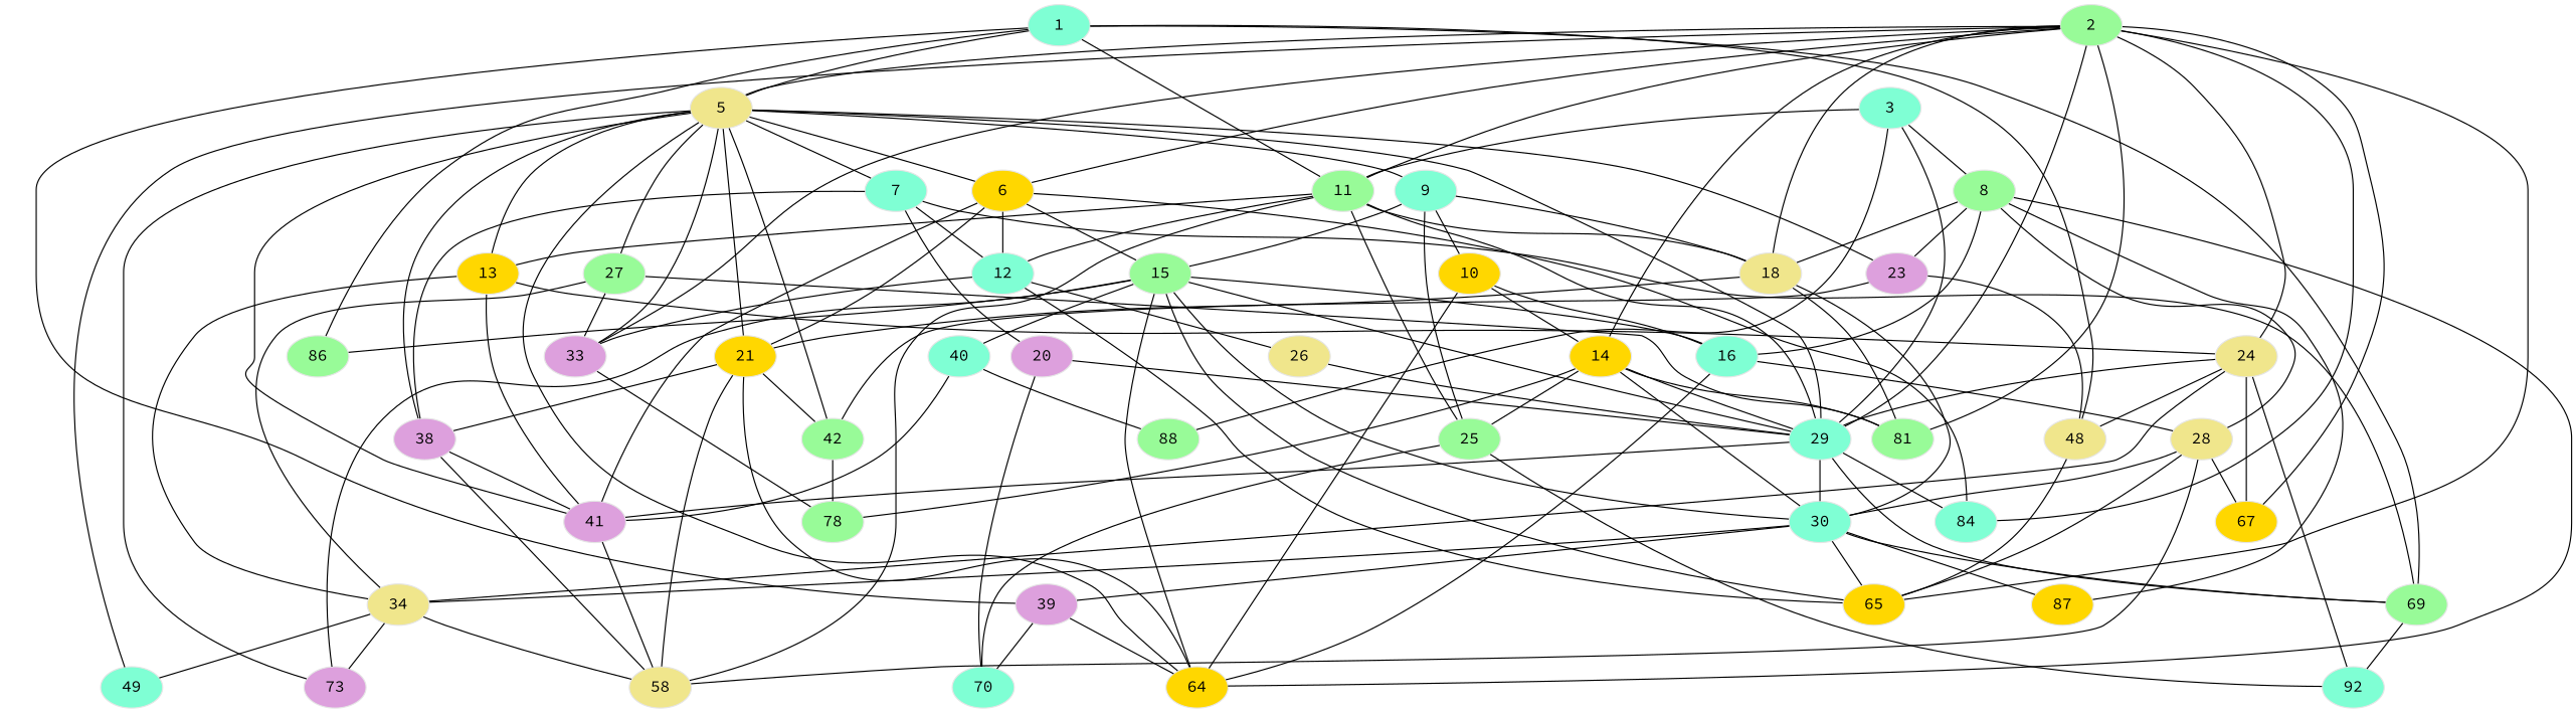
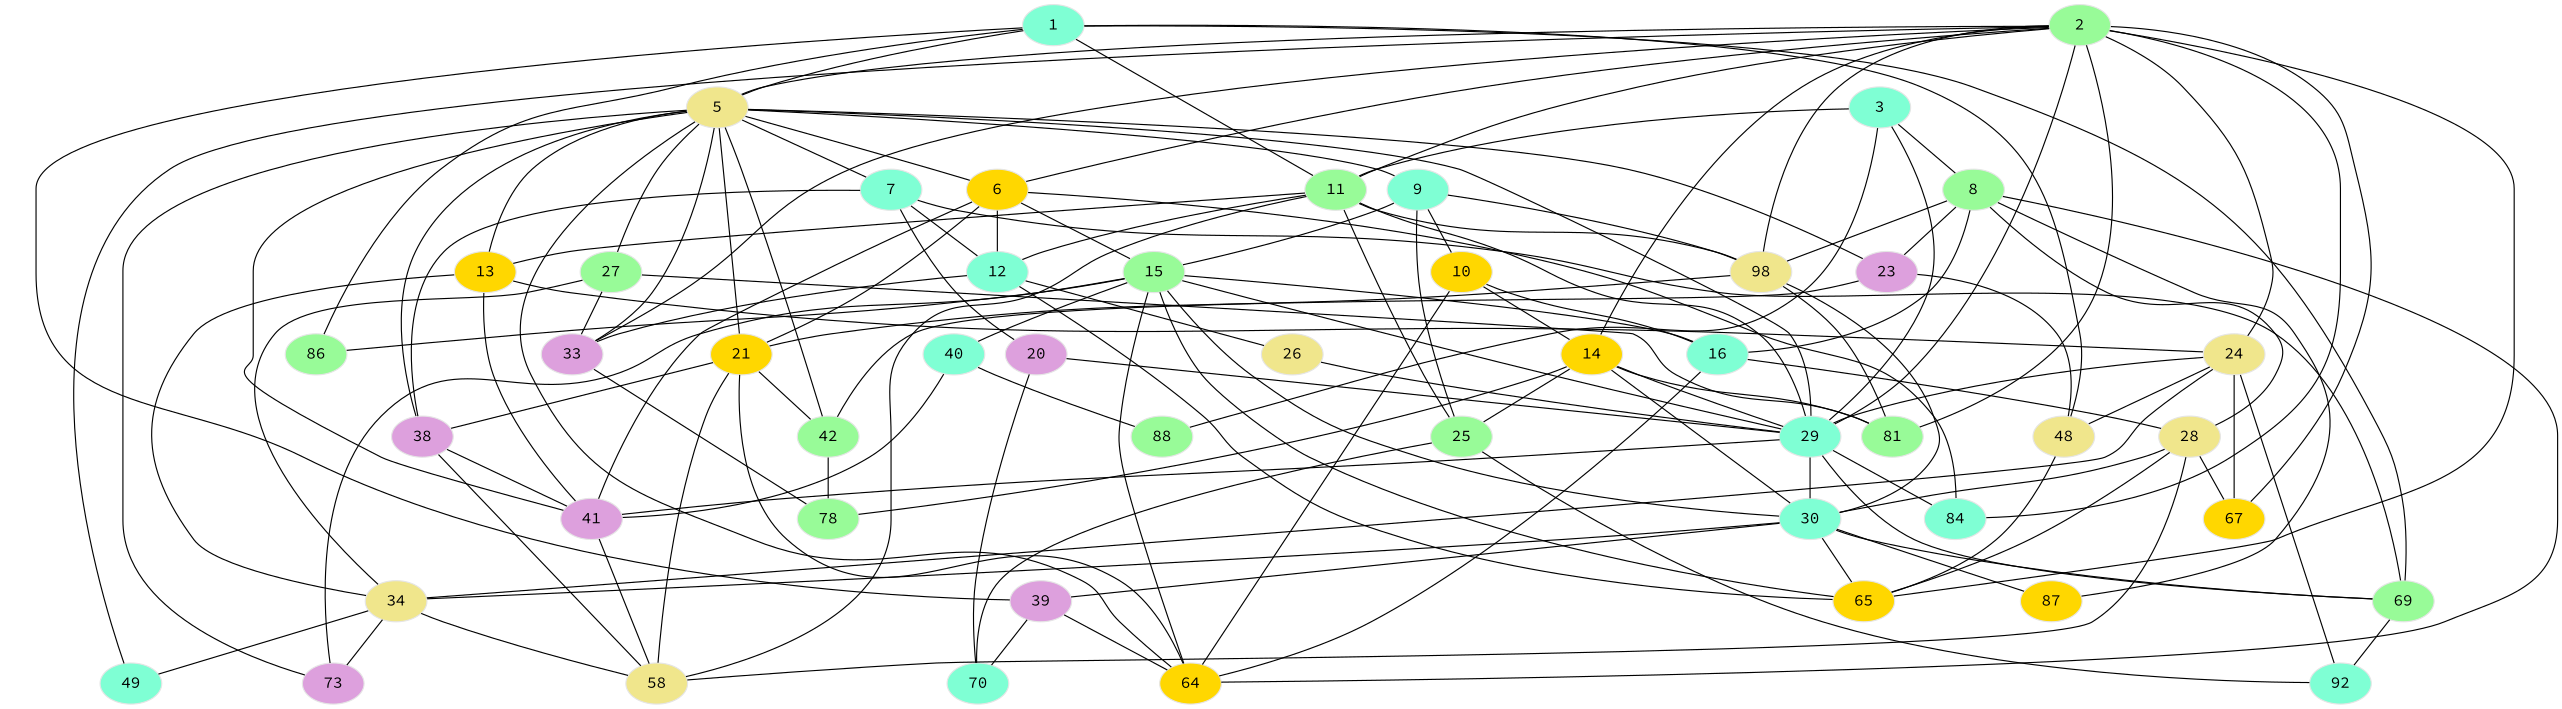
  graph {
    fontname="Source Code Pro"
    node [color=gray90 fillcolor=aquamarine fontname="Source Code Pro" style=filled]
    edge [fontname="Source Code Pro"]
    1 [super="+72"]
    5 [fillcolor=khaki super="+19+80+85+36"]
    11 [fillcolor=palegreen super="+82"]
    39 [fillcolor=plum]
    48 [fillcolor=khaki]
    69 [fillcolor=palegreen super="+90"]
    86 [fillcolor=palegreen]
    6 [fillcolor=gold super="+37"]
    29 [super="+55+47"]
    33 [fillcolor=plum]
    7 [super="+52"]
    9
    13 [fillcolor=gold]
    21 [fillcolor=gold super="+66"]
    23 [fillcolor=plum]
    27 [fillcolor=palegreen]
    38 [fillcolor=plum super="+71"]
    41 [fillcolor=plum super="+95"]
    42 [fillcolor=palegreen super="+63"]
    64 [fillcolor=gold super="+75"]
    73 [fillcolor=plum]
-   18 [fillcolor=khaki super="+44"]
+   18 [fillcolor=khaki super="+44" label=98]
    12 [super="+83"]
    25 [fillcolor=palegreen super="+53"]
    58 [fillcolor=khaki super="+77"]
    70
    65 [fillcolor=gold super="+74"]
    92
    2 [fillcolor=palegreen super="+31+22+50+4"]
    14 [fillcolor=gold super="+89"]
    24 [fillcolor=khaki super="+35"]
    49
    67 [fillcolor=gold]
    81 [fillcolor=palegreen]
    84
    15 [fillcolor=palegreen super="+60+45"]
    30 [super="+61+76+98"]
    78 [fillcolor=palegreen]
    34 [fillcolor=khaki super="+79+94"]
    3 [super="+32"]
    8 [fillcolor=palegreen super="+54"]
    88 [fillcolor=palegreen]
    16 [super="+46"]
    28 [fillcolor=khaki super="+57"]
    87 [fillcolor=gold]
    20 [fillcolor=plum]
    10 [fillcolor=gold]
    26 [fillcolor=khaki]
    40
    1 -- 5
    1 -- 11
    1 -- 39
    1 -- 48
    1 -- 69
    1 -- 86
    5 -- 6
    5 -- 29 [weight=3]
    5 -- 33
    5 -- 7
    5 -- 9
    5 -- 13
    5 -- 21
    5 -- 23
    5 -- 27
    5 -- 38
    5 -- 41
    5 -- 42
    5 -- 64
    5 -- 73
    11 -- 29
    11 -- 13
    11 -- 18
    11 -- 12
    11 -- 25
    11 -- 58
    39 -- 64
    39 -- 70
    48 -- 65
    69 -- 92
    6 -- 21
    6 -- 41
    6 -- 12
    6 -- 84
    6 -- 15
    29 -- 69
    29 -- 41
    29 -- 84
    29 -- 30 [weight=2]
    33 -- 78
    7 -- 69
    7 -- 38
    7 -- 12
    7 -- 20
    9 -- 18
    9 -- 25
    9 -- 15
    9 -- 10
    13 -- 41
    13 -- 24
    13 -- 34
    21 -- 38
    21 -- 42
    21 -- 64
    21 -- 58
    23 -- 48
    23 -- 42
    27 -- 33
    27 -- 81
    27 -- 34
    38 -- 41
    38 -- 58
    41 -- 58
    42 -- 78
    18 -- 21
    18 -- 81
    18 -- 30
    12 -- 33
    12 -- 65
    12 -- 26
    25 -- 70
    25 -- 92
    2 -- 5
    2 -- 11
    2 -- 6
    2 -- 29 [weight=3]
    2 -- 33
    2 -- 18 [weight=2]
    2 -- 65
    2 -- 14
    2 -- 24 [weight=2]
    2 -- 49
    2 -- 67
    2 -- 81
    2 -- 84
    14 -- 29
    14 -- 25
    14 -- 81
    14 -- 30
    14 -- 78
    24 -- 48
    24 -- 29 [weight=2]
    24 -- 92
    24 -- 67
    24 -- 34
    15 -- 86
    15 -- 29
    15 -- 64
    15 -- 73
    15 -- 65
    15 -- 30
    15 -- 16
    15 -- 40
    30 -- 39
    30 -- 69
    30 -- 65
    30 -- 34
    30 -- 87
    34 -- 73
    34 -- 58
    34 -- 49
    3 -- 11
    3 -- 29
    3 -- 8
    3 -- 88
    8 -- 23
    8 -- 64
    8 -- 18
    8 -- 16
    8 -- 28
    8 -- 87
    16 -- 64
    16 -- 28
    28 -- 58
    28 -- 65
    28 -- 67
    28 -- 30
    20 -- 29
    20 -- 70
    10 -- 64
    10 -- 14
    10 -- 16
    26 -- 29
    40 -- 41
    40 -- 88
  }
